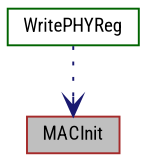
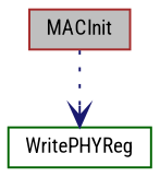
  digraph {
    rankdir=TB
    fontname="Roboto Condensed"
    node [fontname="Roboto Condensed" fontsize=10 shape=record style=filled]
    n1 [color=brown fillcolor=grey75 fontcolor=black height=0.2 label=MACInit width=0.4]
    n2 [color=darkgreen fillcolor=white height=0.2 label=WritePHYReg width=0.4]
-   n2 -> n1 [color=midnightblue fontname="Roboto Condensed" fontsize=10 labelfontname=Helvetica labelfontsize=10 style=dotted arrowhead=vee]
+   n1 -> n2 [color=midnightblue fontname="Roboto Condensed" fontsize=10 labelfontname=Helvetica labelfontsize=10 style=dotted arrowhead=vee]
  }
